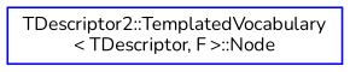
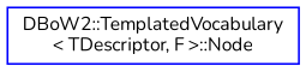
  digraph {
    rankdir=LR
    fontname=Nunito
-   n1 [color=blue fillcolor=white fontname=Nunito fontsize=10 height=0.2 label="TDescriptor2::TemplatedVocabulary\l\< TDescriptor, F \>::Node" shape=box style=filled width=0.4]
+   n1 [color=blue fillcolor=white fontname=Nunito fontsize=10 height=0.2 label="DBoW2::TemplatedVocabulary\l\< TDescriptor, F \>::Node" shape=box style=filled width=0.4]
  }
